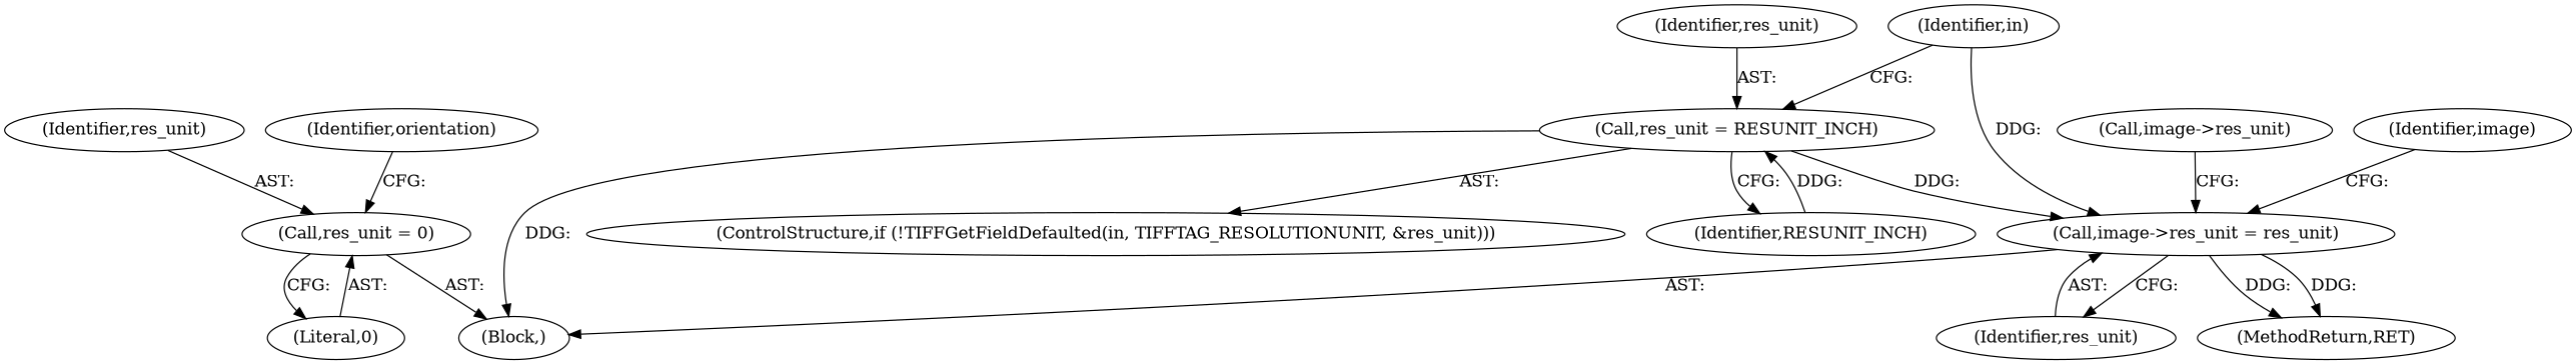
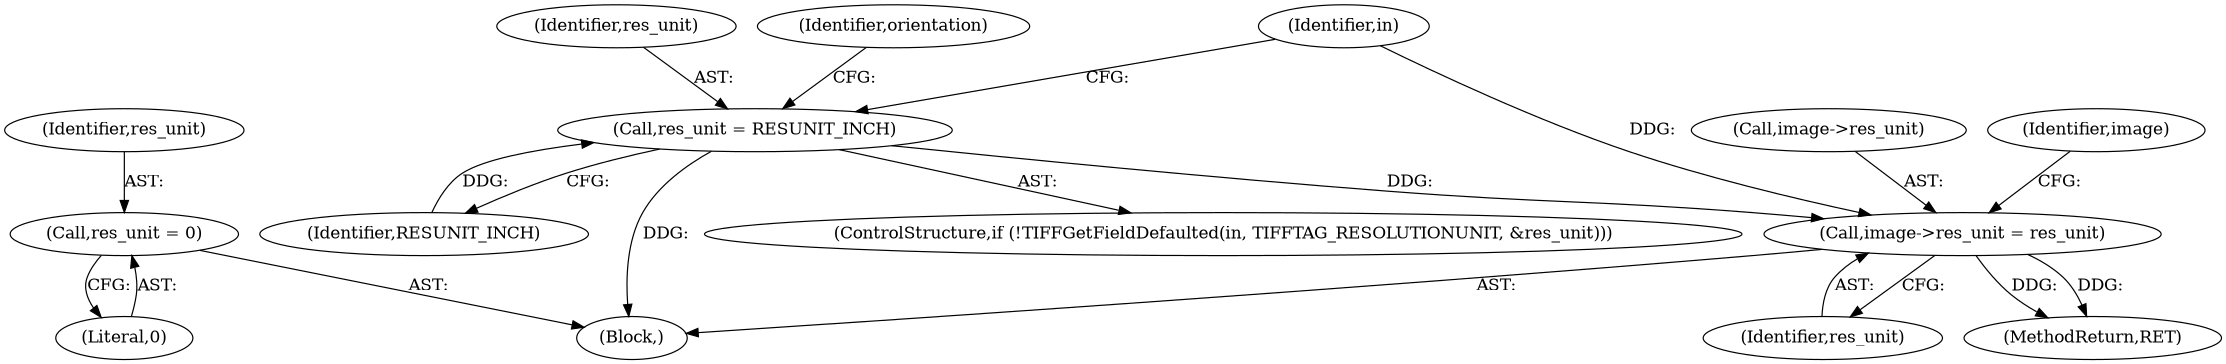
  digraph {
    n1 [label="(Call,image->res_unit = res_unit)"]
    n2 [label="(MethodReturn,RET)"]
    n3 [label="(Block,)"]
    n4 [label="(Identifier,res_unit)"]
    n5 [label="(Call,res_unit = 0)"]
    n6 [label="(Literal,0)"]
    n7 [label="(Call,res_unit = RESUNIT_INCH)"]
    n8 [label="(ControlStructure,if (!TIFFGetFieldDefaulted(in, TIFFTAG_RESOLUTIONUNIT, &res_unit)))"]
    n9 [label="(Identifier,RESUNIT_INCH)"]
    n10 [label="(Identifier,res_unit)"]
    n11 [label="(Identifier,res_unit)"]
    n12 [label="(Identifier,orientation)"]
    n13 [label="(Identifier,in)"]
    n14 [label="(Call,image->res_unit)"]
    n15 [label="(Identifier,image)"]
    n1 -> n2 [label="DDG: "]
    n1 -> n2 [label="DDG: "]
    n1 -> n3 [label="AST: "]
    n1 -> n4 [label="CFG: "]
    n4 -> n1 [label="AST: "]
    n5 -> n3 [label="AST: "]
    n5 -> n6 [label="CFG: "]
    n6 -> n5 [label="AST: "]
    n7 -> n1 [label="DDG: "]
    n7 -> n3 [label="DDG: "]
    n7 -> n8 [label="AST: "]
    n7 -> n9 [label="CFG: "]
    n9 -> n7 [label="DDG: "]
    n10 -> n7 [label="AST: "]
    n11 -> n5 [label="AST: "]
-   n12 -> n5 [label="CFG: "]
+   n12 -> n7 [label="CFG: "]
    n13 -> n1 [label="DDG: "]
    n13 -> n7 [label="CFG: "]
-   n14 -> n1 [label="CFG: "]
+   n14 -> n1 [label="AST: "]
    n15 -> n1 [label="CFG: "]
  }
